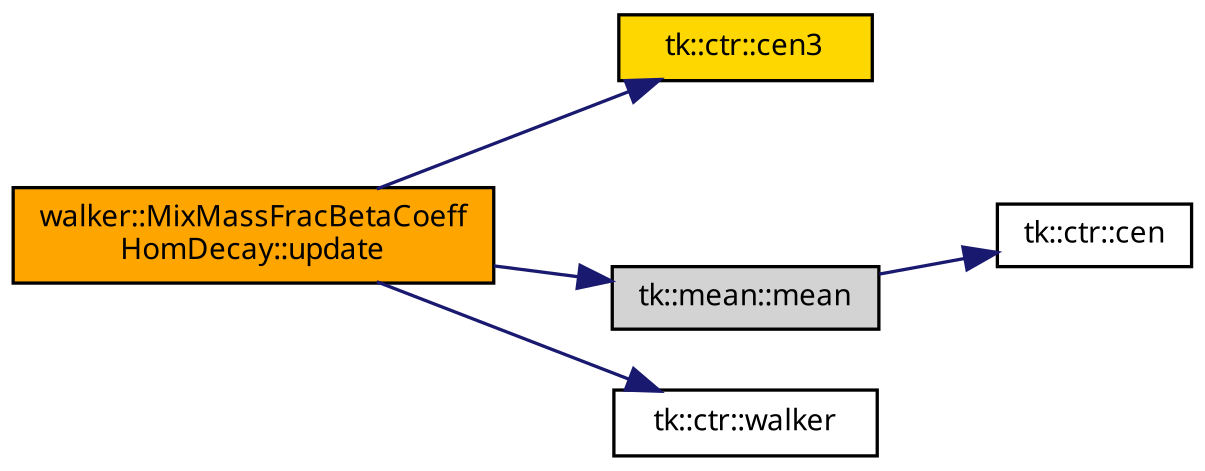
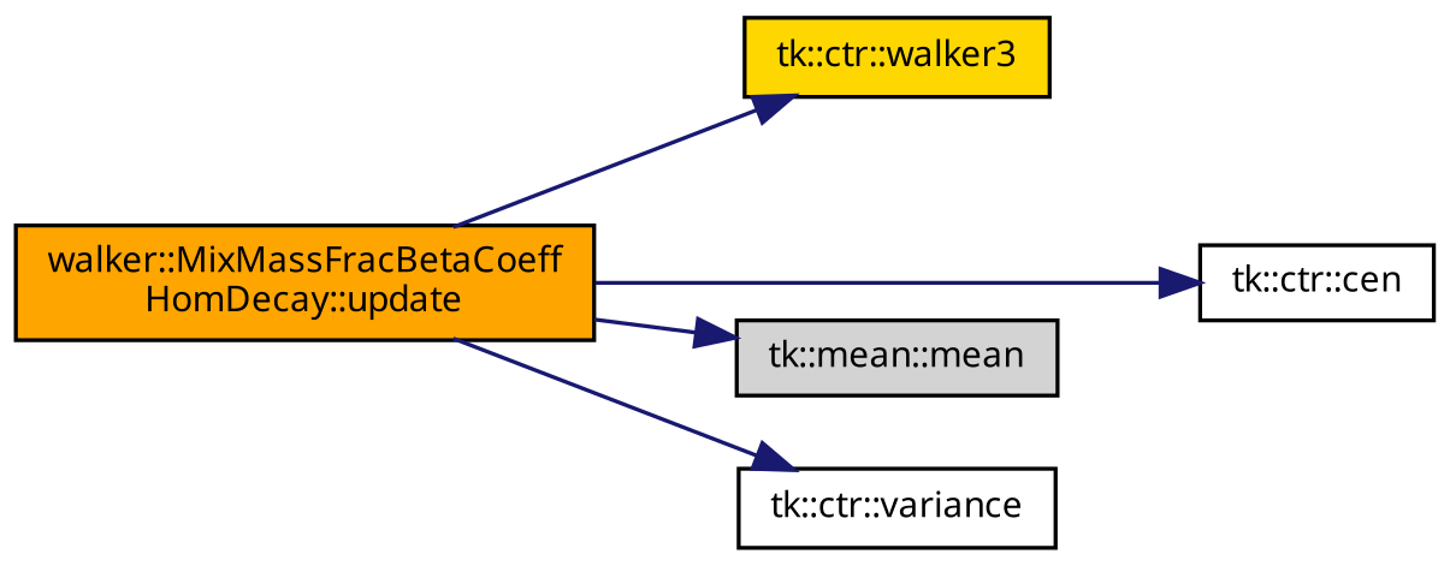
  digraph {
    fontname="Noto Sans"
    rankdir=LR
    node [color=black fillcolor=white fontname="Noto Sans" fontsize=9 shape=record style=filled]
    edge [color=midnightblue fontname="Noto Sans" fontsize=9 labelfontname="sans-serif" labelfontsize=9 style=solid]
    n1 [fillcolor=orange fontcolor=black height=0.2 label="walker::MixMassFracBetaCoeff\lHomDecay::update" width=0.4]
-   n2 [fillcolor=gold height=0.2 label="tk::ctr::cen3" width=0.4]
+   n2 [fillcolor=gold height=0.2 label="tk::ctr::walker3" width=0.4]
    n3 [height=0.2 label="tk::ctr::cen" width=0.4]
    n4 [fillcolor=lightgrey height=0.2 label="tk::mean::mean" width=0.4]
-   n5 [height=0.2 label="tk::ctr::walker" width=0.4]
+   n5 [height=0.2 label="tk::ctr::variance" width=0.4]
    n1 -> n2
-   n4 -> n3
+   n1 -> n3
    n1 -> n4
    n1 -> n5
  }
